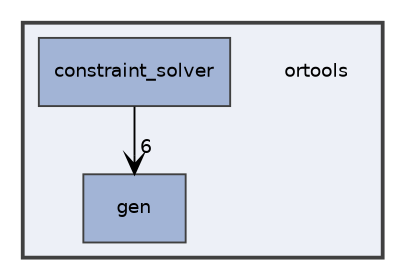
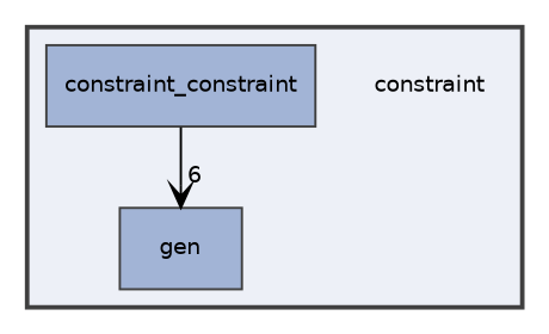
  digraph {
    compound=true
    node [fontname=Helvetica fontsize=10 shape=box color=grey25 fillcolor="#a2b4d6" style="filled,"]
-   n1 [label=ortools shape=plaintext color="" fillcolor="" style=""]
-   n2 [label=constraint_solver]
+   n1 [label=constraint shape=plaintext color="" fillcolor="" style=""]
+   n2 [label=constraint_constraint]
    n3 [label=gen]
    subgraph cluster_1 {
      bgcolor="#edf0f7"
      fontname=Helvetica
      fontsize=10
      pencolor=grey25
      style="filled,bold,"
      n1
      n2
      n3
    }
    n2 -> n3 [fontname=Helvetica fontsize=10 headlabel=6 labeldistance=1.5 labelfontname=Helvetica labelfontsize=10 arrowhead=vee]
  }
